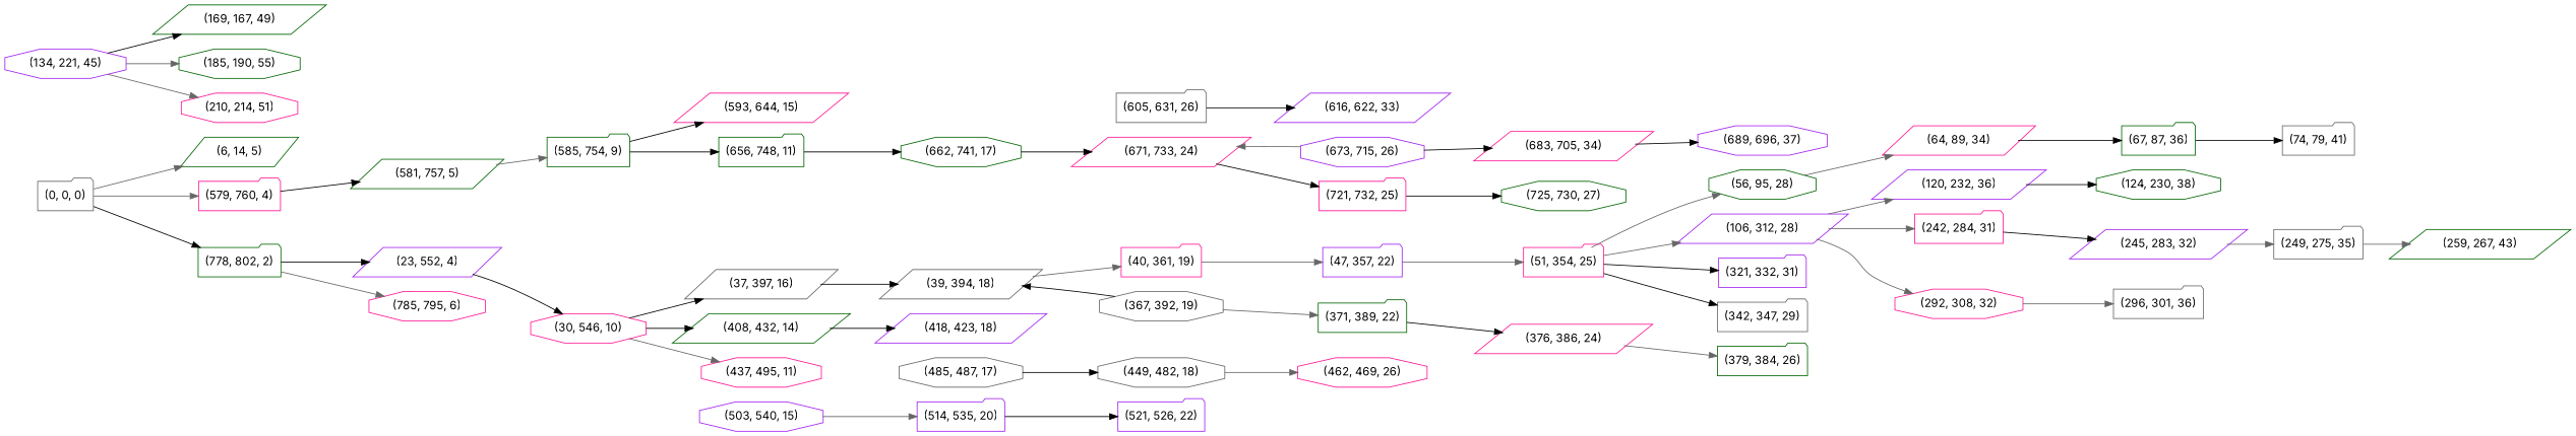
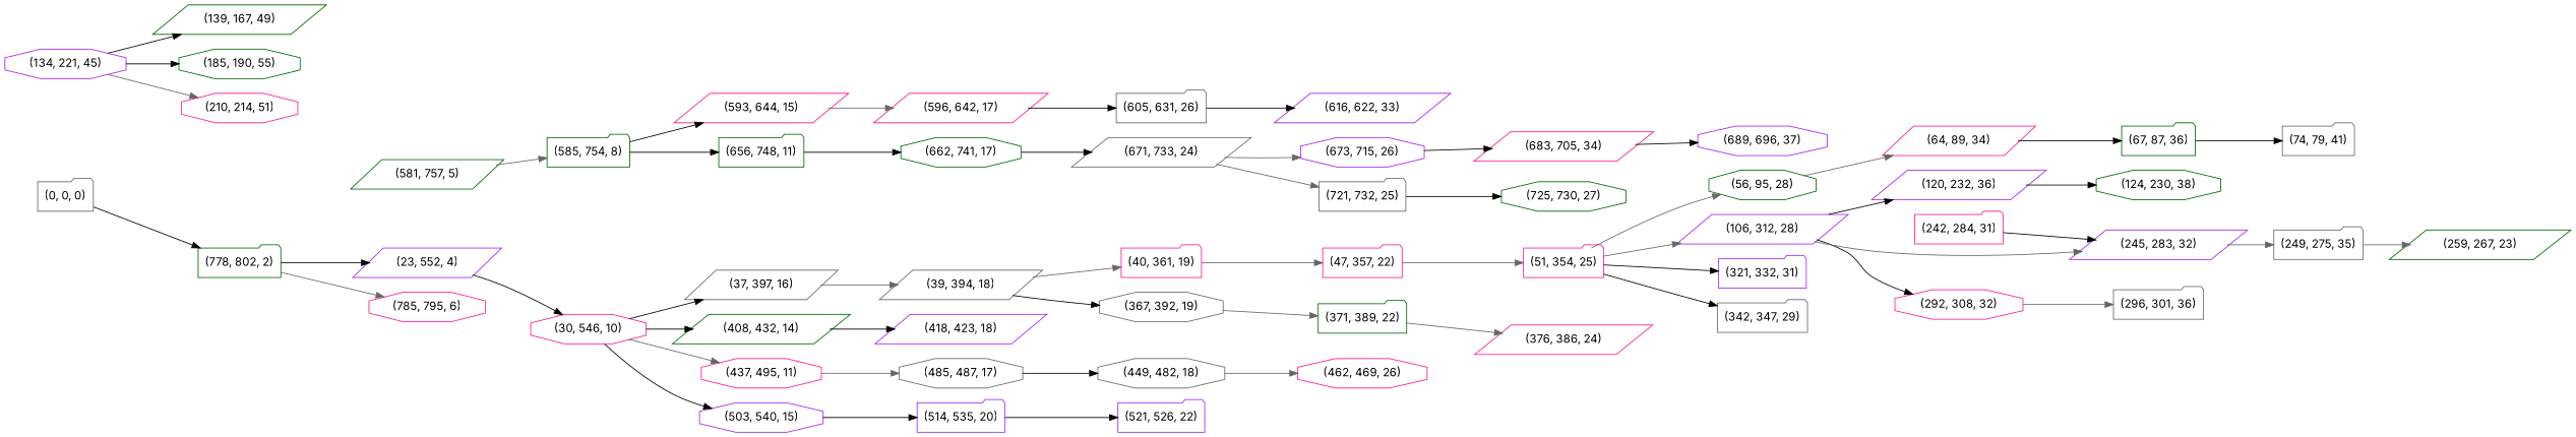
  digraph {
    fontname=Inter
    rankdir=LR
    node [color=darkgreen fontname=Inter shape=folder]
    edge [color=black fontname=Inter]
    "(0, 0, 0)" [color=gray40]
-   "(6, 14, 5)" [shape=parallelogram]
-   "(579, 760, 4)" [color=deeppink]
    "(778, 802, 2)"
    "(23, 552, 4)" [color=purple shape=parallelogram]
    "(30, 546, 10)" [color=deeppink shape=octagon]
    "(581, 757, 5)" [shape=parallelogram]
    "(785, 795, 6)" [color=deeppink shape=octagon]
    "(37, 397, 16)" [color=gray40 shape=parallelogram]
    "(408, 432, 14)" [shape=parallelogram]
    "(437, 495, 11)" [color=deeppink shape=octagon]
    "(503, 540, 15)" [color=purple shape=octagon]
    "(39, 394, 18)" [color=gray40 shape=parallelogram]
    "(418, 423, 18)" [color=purple shape=parallelogram]
    n15 [color=gray40 label="(485, 487, 17)" shape=octagon]
    "(514, 535, 20)" [color=purple]
    "(40, 361, 19)" [color=deeppink]
    "(367, 392, 19)" [color=gray40 shape=octagon]
-   "(47, 357, 22)" [color=purple]
+   "(47, 357, 22)" [color=deeppink]
    "(371, 389, 22)"
    "(51, 354, 25)" [color=deeppink]
    "(56, 95, 28)" [shape=octagon]
    "(106, 312, 28)" [color=purple shape=parallelogram]
    "(321, 332, 31)" [color=purple]
    "(342, 347, 29)" [color=gray40]
    "(64, 89, 34)" [color=deeppink shape=parallelogram]
    "(120, 232, 36)" [color=purple shape=parallelogram]
    "(242, 284, 31)" [color=deeppink]
    "(292, 308, 32)" [color=deeppink shape=octagon]
    n30 [label="(67, 87, 36)"]
    "(74, 79, 41)" [color=gray40]
    "(124, 230, 38)" [shape=octagon]
    "(245, 283, 32)" [color=purple shape=parallelogram]
    "(296, 301, 36)" [color=gray40]
    "(134, 221, 45)" [color=purple shape=octagon]
-   "(139, 167, 49)" [shape=parallelogram label="(169, 167, 49)"]
+   "(139, 167, 49)" [shape=parallelogram]
    "(185, 190, 55)" [shape=octagon]
    "(210, 214, 51)" [color=deeppink shape=octagon]
    "(249, 275, 35)" [color=gray40]
-   "(259, 267, 43)" [shape=parallelogram]
+   "(259, 267, 43)" [shape=parallelogram label="(259, 267, 23)"]
    "(376, 386, 24)" [color=deeppink shape=parallelogram]
-   "(379, 384, 26)"
    "(449, 482, 18)" [color=gray40 shape=octagon]
    "(462, 469, 26)" [color=deeppink shape=octagon]
    "(521, 526, 22)" [color=purple]
-   "(585, 754, 8)" [label="(585, 754, 9)"]
+   "(585, 754, 8)"
    "(593, 644, 15)" [color=deeppink shape=parallelogram]
    "(656, 748, 11)"
+   "(596, 642, 17)" [color=deeppink shape=parallelogram]
    "(662, 741, 17)" [shape=octagon]
    "(605, 631, 26)" [color=gray40]
    "(616, 622, 33)" [color=purple shape=parallelogram]
-   "(671, 733, 24)" [color=deeppink shape=parallelogram]
+   "(671, 733, 24)" [color=gray40 shape=parallelogram]
    "(673, 715, 26)" [color=purple shape=octagon]
-   "(721, 732, 25)" [color=deeppink]
+   "(721, 732, 25)" [color=gray40]
    "(683, 705, 34)" [color=deeppink shape=parallelogram]
    "(725, 730, 27)" [shape=octagon]
    "(689, 696, 37)" [color=purple shape=octagon]
-   "(0, 0, 0)" -> "(6, 14, 5)" [color=gray40]
-   "(0, 0, 0)" -> "(579, 760, 4)" [color=gray40]
    "(0, 0, 0)" -> "(778, 802, 2)"
-   "(579, 760, 4)" -> "(581, 757, 5)"
    "(778, 802, 2)" -> "(23, 552, 4)"
    "(778, 802, 2)" -> "(785, 795, 6)" [color=gray40]
    "(23, 552, 4)" -> "(30, 546, 10)"
    "(30, 546, 10)" -> "(37, 397, 16)"
    "(30, 546, 10)" -> "(408, 432, 14)"
    "(30, 546, 10)" -> "(437, 495, 11)" [color=gray40]
+   "(30, 546, 10)" -> "(503, 540, 15)"
    "(581, 757, 5)" -> "(585, 754, 8)" [color=gray40]
-   "(37, 397, 16)" -> "(39, 394, 18)"
+   "(37, 397, 16)" -> "(39, 394, 18)" [color=gray40]
    "(408, 432, 14)" -> "(418, 423, 18)"
-   "(503, 540, 15)" -> "(514, 535, 20)" [color=gray40]
+   "(437, 495, 11)" -> n15 [color=gray40]
+   "(503, 540, 15)" -> "(514, 535, 20)"
    "(39, 394, 18)" -> "(40, 361, 19)" [color=gray40]
-   "(367, 392, 19)" -> "(39, 394, 18)"
+   "(39, 394, 18)" -> "(367, 392, 19)"
    n15 -> "(449, 482, 18)"
    "(514, 535, 20)" -> "(521, 526, 22)"
    "(40, 361, 19)" -> "(47, 357, 22)" [color=gray40]
    "(367, 392, 19)" -> "(371, 389, 22)" [color=gray40]
    "(47, 357, 22)" -> "(51, 354, 25)" [color=gray40]
-   "(371, 389, 22)" -> "(376, 386, 24)"
+   "(371, 389, 22)" -> "(376, 386, 24)" [color=gray40]
    "(51, 354, 25)" -> "(56, 95, 28)" [color=gray40]
    "(51, 354, 25)" -> "(106, 312, 28)" [color=gray40]
    "(51, 354, 25)" -> "(321, 332, 31)"
    "(51, 354, 25)" -> "(342, 347, 29)"
    "(56, 95, 28)" -> "(64, 89, 34)" [color=gray40]
-   "(106, 312, 28)" -> "(120, 232, 36)" [color=gray40]
-   "(106, 312, 28)" -> "(242, 284, 31)" [color=gray40]
-   "(106, 312, 28)" -> "(292, 308, 32)" [color=gray40]
+   "(106, 312, 28)" -> "(120, 232, 36)"
+   "(106, 312, 28)" -> "(245, 283, 32)" [color=gray40]
+   "(106, 312, 28)" -> "(292, 308, 32)"
    "(64, 89, 34)" -> n30
    "(120, 232, 36)" -> "(124, 230, 38)"
    "(242, 284, 31)" -> "(245, 283, 32)"
    "(292, 308, 32)" -> "(296, 301, 36)" [color=gray40]
    n30 -> "(74, 79, 41)"
    "(245, 283, 32)" -> "(249, 275, 35)" [color=gray40]
    "(134, 221, 45)" -> "(139, 167, 49)"
-   "(134, 221, 45)" -> "(185, 190, 55)" [color=gray40]
+   "(134, 221, 45)" -> "(185, 190, 55)"
    "(134, 221, 45)" -> "(210, 214, 51)" [color=gray40]
    "(249, 275, 35)" -> "(259, 267, 43)" [color=gray40]
-   "(376, 386, 24)" -> "(379, 384, 26)" [color=gray40]
    "(449, 482, 18)" -> "(462, 469, 26)" [color=gray40]
    "(585, 754, 8)" -> "(593, 644, 15)"
    "(585, 754, 8)" -> "(656, 748, 11)"
+   "(593, 644, 15)" -> "(596, 642, 17)" [color=gray40]
    "(656, 748, 11)" -> "(662, 741, 17)"
+   "(596, 642, 17)" -> "(605, 631, 26)"
    "(662, 741, 17)" -> "(671, 733, 24)"
    "(605, 631, 26)" -> "(616, 622, 33)"
-   "(673, 715, 26)" -> "(671, 733, 24)" [color=gray40]
-   "(671, 733, 24)" -> "(721, 732, 25)"
+   "(671, 733, 24)" -> "(673, 715, 26)" [color=gray40]
+   "(671, 733, 24)" -> "(721, 732, 25)" [color=gray40]
    "(673, 715, 26)" -> "(683, 705, 34)"
    "(721, 732, 25)" -> "(725, 730, 27)"
    "(683, 705, 34)" -> "(689, 696, 37)"
  }
